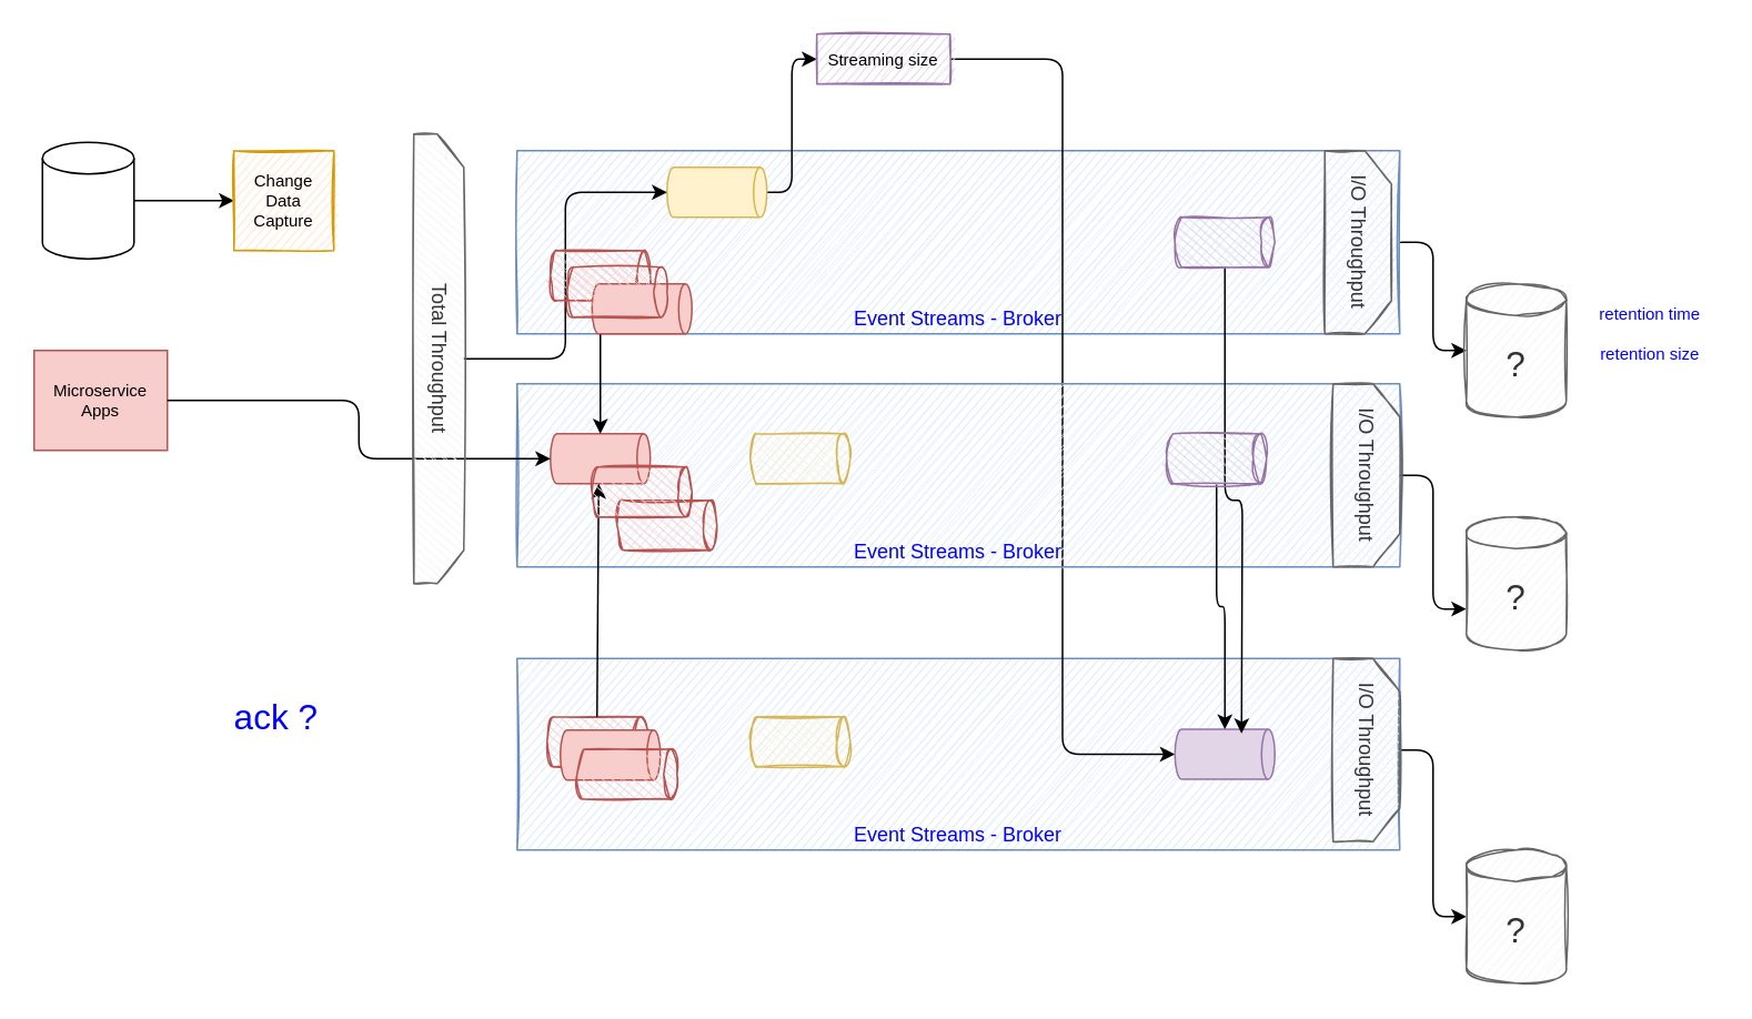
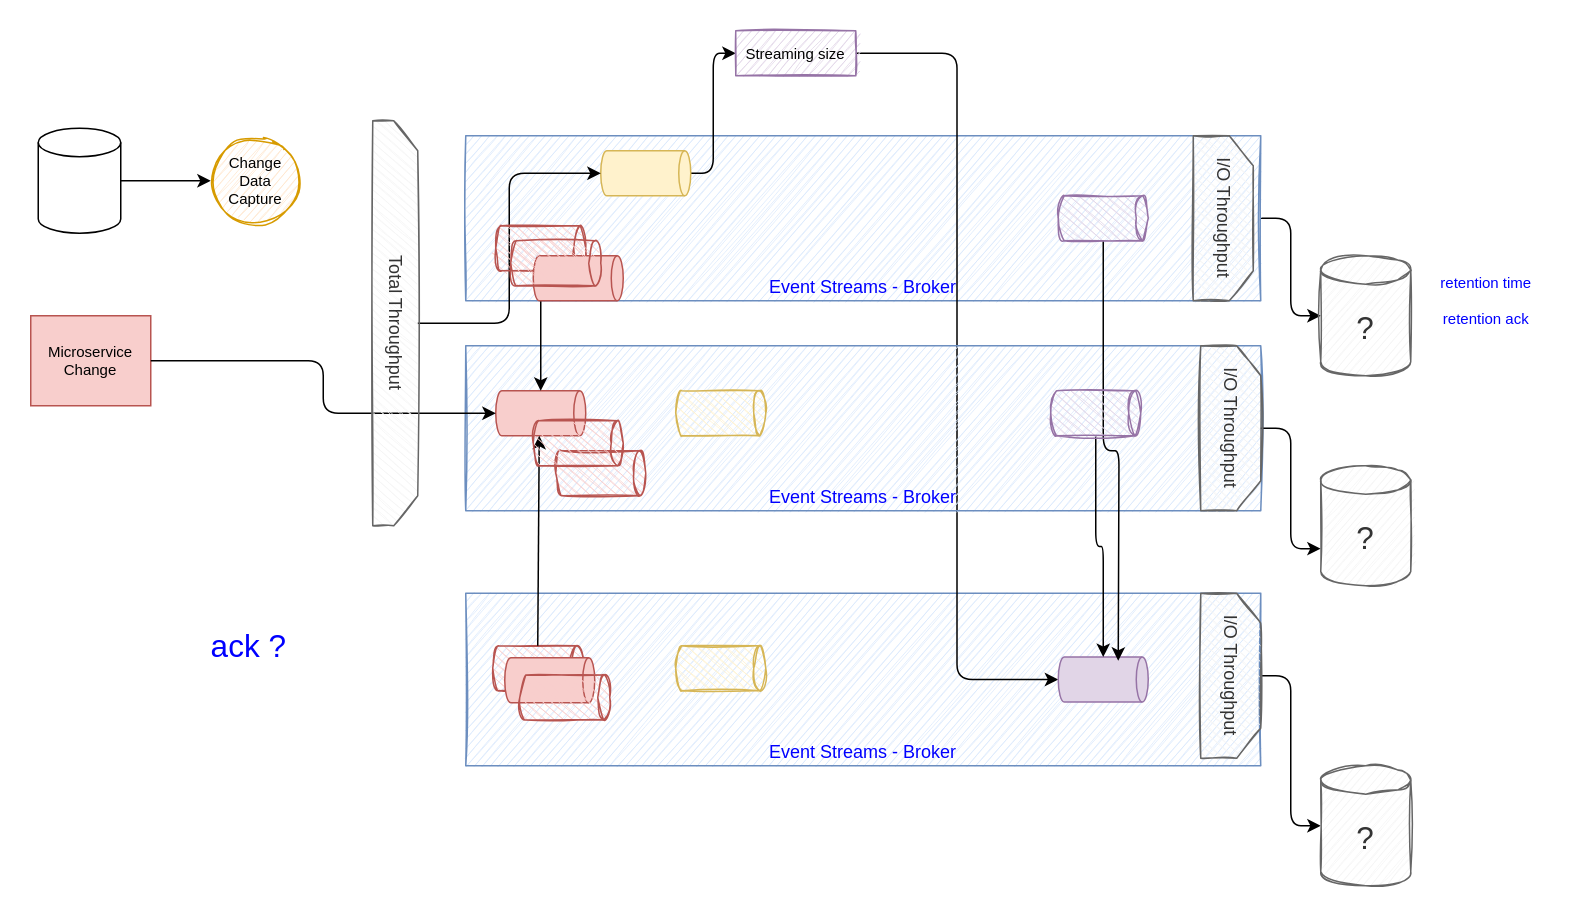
  <mxCell id="0" />
  <mxCell id="1" parent="0" />
  <mxCell id="2" style="edgeStyle=orthogonalEdgeStyle;html=1;entryX=0;entryY=0.5;entryDx=0;entryDy=0;entryPerimeter=0;fontColor=#0000FF;exitX=0.5;exitY=0;exitDx=0;exitDy=0;" parent="1" source="44" target="37" edge="1"><mxGeometry relative="1" as="geometry" /></mxCell>
  <mxCell id="3" value="Event Streams - Broker" style="rounded=0;whiteSpace=wrap;html=1;fillColor=#dae8fc;strokeColor=#6c8ebf;verticalAlign=bottom;sketch=1;fontColor=#0000FF;" parent="1" vertex="1"><mxGeometry x="310" y="395" width="530" height="115" as="geometry" /></mxCell>
  <mxCell id="4" style="edgeStyle=orthogonalEdgeStyle;html=1;entryX=0;entryY=0.5;entryDx=0;entryDy=0;entryPerimeter=0;fontColor=#0000FF;" parent="1" source="5" target="35" edge="1"><mxGeometry relative="1" as="geometry" /></mxCell>
  <mxCell id="5" value="Event Streams - Broker" style="rounded=0;whiteSpace=wrap;html=1;fillColor=#dae8fc;strokeColor=#6c8ebf;verticalAlign=bottom;sketch=1;fontColor=#0000FF;" parent="1" vertex="1"><mxGeometry x="310" y="90" width="530" height="110" as="geometry" /></mxCell>
  <mxCell id="6" style="edgeStyle=orthogonalEdgeStyle;html=1;entryX=0;entryY=0.5;entryDx=0;entryDy=0;fontSize=10;" parent="1" source="7" target="14" edge="1"><mxGeometry relative="1" as="geometry" /></mxCell>
  <mxCell id="7" value="" style="shape=cylinder3;whiteSpace=wrap;html=1;boundedLbl=1;backgroundOutline=1;size=4;fontSize=10;direction=south;fillColor=#fff2cc;strokeColor=#d6b656;" parent="1" vertex="1"><mxGeometry x="400" y="100" width="60" height="30" as="geometry" /></mxCell>
  <mxCell id="8" style="edgeStyle=orthogonalEdgeStyle;html=1;" parent="1" source="9" target="11" edge="1"><mxGeometry relative="1" as="geometry" /></mxCell>
  <mxCell id="9" value="" style="shape=cylinder3;whiteSpace=wrap;html=1;boundedLbl=1;backgroundOutline=1;size=9.487;fontSize=10;" parent="1" vertex="1"><mxGeometry x="25" y="85" width="55" height="70" as="geometry" /></mxCell>
  <mxCell id="10" style="edgeStyle=orthogonalEdgeStyle;html=1;entryX=0.5;entryY=1;entryDx=0;entryDy=0;entryPerimeter=0;fontColor=#0000FF;startArrow=none;" parent="1" source="39" target="7" edge="1"><mxGeometry relative="1" as="geometry" /></mxCell>
- <mxCell id="11" value="Change Data Capture" style="whiteSpace=wrap;html=1;aspect=fixed;fontSize=10;fillColor=#ffe6cc;strokeColor=#d79b00;sketch=1;shadow=0;" parent="1" vertex="1"><mxGeometry x="140" y="90" width="60" height="60" as="geometry" /></mxCell>
- <mxCell id="12" value="Microservice Apps" style="rounded=0;whiteSpace=wrap;html=1;fontSize=10;fillColor=#f8cecc;strokeColor=#b85450;" parent="1" vertex="1"><mxGeometry x="20" y="210" width="80" height="60" as="geometry" /></mxCell>
+ <mxCell id="11" value="Change Data Capture" style="ellipse;whiteSpace=wrap;html=1;aspect=fixed;fontSize=10;fillColor=#ffe6cc;strokeColor=#d79b00;sketch=1;shadow=0;" parent="1" vertex="1"><mxGeometry x="140" y="90" width="60" height="60" as="geometry" /></mxCell>
+ <mxCell id="12" value="Microservice Change" style="rounded=0;whiteSpace=wrap;html=1;fontSize=10;fillColor=#f8cecc;strokeColor=#b85450;" parent="1" vertex="1"><mxGeometry x="20" y="210" width="80" height="60" as="geometry" /></mxCell>
  <mxCell id="13" style="edgeStyle=orthogonalEdgeStyle;html=1;entryX=0.5;entryY=1;entryDx=0;entryDy=0;entryPerimeter=0;fontSize=10;" parent="1" source="14" target="15" edge="1"><mxGeometry relative="1" as="geometry" /></mxCell>
  <mxCell id="14" value="Streaming size" style="rounded=0;whiteSpace=wrap;html=1;fontSize=10;fillColor=#e1d5e7;strokeColor=#9673a6;sketch=1;" parent="1" vertex="1"><mxGeometry x="490" y="20" width="80" height="30" as="geometry" /></mxCell>
  <mxCell id="15" value="" style="shape=cylinder3;whiteSpace=wrap;html=1;boundedLbl=1;backgroundOutline=1;size=4;fontSize=10;direction=south;fillColor=#e1d5e7;strokeColor=#9673a6;" parent="1" vertex="1"><mxGeometry x="705" y="437.5" width="60" height="30" as="geometry" /></mxCell>
  <mxCell id="16" value="" style="shape=cylinder3;whiteSpace=wrap;html=1;boundedLbl=1;backgroundOutline=1;size=4;fontSize=10;direction=south;fillColor=#f8cecc;strokeColor=#b85450;sketch=1;" parent="1" vertex="1"><mxGeometry x="328" y="430" width="60" height="30" as="geometry" /></mxCell>
  <mxCell id="17" value="Event Streams - Broker" style="rounded=0;whiteSpace=wrap;html=1;fillColor=#dae8fc;strokeColor=#6c8ebf;verticalAlign=bottom;sketch=1;fontColor=#0000FF;" parent="1" vertex="1"><mxGeometry x="310" y="230" width="530" height="110" as="geometry" /></mxCell>
  <mxCell id="18" style="edgeStyle=orthogonalEdgeStyle;html=1;entryX=0;entryY=0;entryDx=0;entryDy=55.256;entryPerimeter=0;fontColor=#0000FF;" parent="1" source="17" target="36" edge="1"><mxGeometry relative="1" as="geometry" /></mxCell>
  <mxCell id="19" value="" style="shape=cylinder3;whiteSpace=wrap;html=1;boundedLbl=1;backgroundOutline=1;size=4;fontSize=10;direction=south;fillColor=#f8cecc;strokeColor=#b85450;" parent="1" vertex="1"><mxGeometry x="330" y="260" width="60" height="30" as="geometry" /></mxCell>
  <mxCell id="20" style="edgeStyle=orthogonalEdgeStyle;html=1;entryX=0.5;entryY=1;entryDx=0;entryDy=0;entryPerimeter=0;fontSize=10;" parent="1" source="12" target="19" edge="1"><mxGeometry relative="1" as="geometry" /></mxCell>
  <mxCell id="21" style="edgeStyle=none;html=1;entryX=0;entryY=0.5;entryDx=0;entryDy=0;entryPerimeter=0;fontColor=#0000FF;" parent="1" source="22" target="19" edge="1"><mxGeometry relative="1" as="geometry" /></mxCell>
  <mxCell id="22" value="" style="shape=cylinder3;whiteSpace=wrap;html=1;boundedLbl=1;backgroundOutline=1;size=4;fontSize=10;direction=south;fillColor=#f8cecc;strokeColor=#b85450;sketch=1;" parent="1" vertex="1"><mxGeometry x="330" y="150" width="60" height="30" as="geometry" /></mxCell>
  <mxCell id="23" style="edgeStyle=none;html=1;fontColor=#0000FF;exitX=0;exitY=0.5;exitDx=0;exitDy=0;exitPerimeter=0;" parent="1" source="16" edge="1"><mxGeometry relative="1" as="geometry"><mxPoint x="368.032" y="430" as="sourcePoint" /><mxPoint x="359" y="290" as="targetPoint" /></mxGeometry></mxCell>
  <mxCell id="24" value="" style="shape=cylinder3;whiteSpace=wrap;html=1;boundedLbl=1;backgroundOutline=1;size=4;fontSize=10;direction=south;fillColor=#fff2cc;strokeColor=#d6b656;sketch=1;" parent="1" vertex="1"><mxGeometry x="450" y="430" width="60" height="30" as="geometry" /></mxCell>
  <mxCell id="25" style="edgeStyle=orthogonalEdgeStyle;html=1;fontColor=#0000FF;" parent="1" source="38" target="15" edge="1"><mxGeometry relative="1" as="geometry" /></mxCell>
  <mxCell id="26" style="edgeStyle=orthogonalEdgeStyle;html=1;fontColor=#0000FF;" parent="1" source="27" edge="1"><mxGeometry relative="1" as="geometry"><mxPoint x="745" y="440" as="targetPoint" /></mxGeometry></mxCell>
  <mxCell id="27" value="" style="shape=cylinder3;whiteSpace=wrap;html=1;boundedLbl=1;backgroundOutline=1;size=4;fontSize=10;direction=south;fillColor=#e1d5e7;strokeColor=#9673a6;sketch=1;" parent="1" vertex="1"><mxGeometry x="705" y="130" width="60" height="30" as="geometry" /></mxCell>
  <mxCell id="28" value="" style="shape=cylinder3;whiteSpace=wrap;html=1;boundedLbl=1;backgroundOutline=1;size=4;fontSize=10;direction=south;fillColor=#f8cecc;strokeColor=#b85450;" parent="1" vertex="1"><mxGeometry x="355" y="170" width="60" height="30" as="geometry" /></mxCell>
  <mxCell id="29" value="" style="shape=cylinder3;whiteSpace=wrap;html=1;boundedLbl=1;backgroundOutline=1;size=4;fontSize=10;direction=south;fillColor=#f8cecc;strokeColor=#b85450;" parent="1" vertex="1"><mxGeometry x="336" y="438" width="60" height="30" as="geometry" /></mxCell>
  <mxCell id="30" value="" style="shape=cylinder3;whiteSpace=wrap;html=1;boundedLbl=1;backgroundOutline=1;size=4;fontSize=10;direction=south;fillColor=#f8cecc;strokeColor=#b85450;sketch=1;" parent="1" vertex="1"><mxGeometry x="346" y="449.5" width="60" height="30" as="geometry" /></mxCell>
  <mxCell id="31" value="" style="shape=cylinder3;whiteSpace=wrap;html=1;boundedLbl=1;backgroundOutline=1;size=4;fontSize=10;direction=south;fillColor=#f8cecc;strokeColor=#b85450;sketch=1;" parent="1" vertex="1"><mxGeometry x="370" y="300" width="60" height="30" as="geometry" /></mxCell>
  <mxCell id="32" value="" style="shape=cylinder3;whiteSpace=wrap;html=1;boundedLbl=1;backgroundOutline=1;size=4;fontSize=10;direction=south;fillColor=#fff2cc;strokeColor=#d6b656;sketch=1;" parent="1" vertex="1"><mxGeometry x="450" y="260" width="60" height="30" as="geometry" /></mxCell>
  <mxCell id="33" value="" style="shape=cylinder3;whiteSpace=wrap;html=1;boundedLbl=1;backgroundOutline=1;size=4;fontSize=10;direction=south;fillColor=#f8cecc;strokeColor=#b85450;sketch=1;" parent="1" vertex="1"><mxGeometry x="340" y="160" width="60" height="30" as="geometry" /></mxCell>
  <mxCell id="34" value="" style="shape=cylinder3;whiteSpace=wrap;html=1;boundedLbl=1;backgroundOutline=1;size=4;fontSize=10;direction=south;fillColor=#f8cecc;strokeColor=#b85450;sketch=1;" parent="1" vertex="1"><mxGeometry x="355" y="280" width="60" height="30" as="geometry" /></mxCell>
  <mxCell id="35" value="?" style="shape=cylinder3;whiteSpace=wrap;html=1;boundedLbl=1;backgroundOutline=1;size=9.487;fontSize=21;sketch=1;fillColor=#f5f5f5;fontColor=#333333;strokeColor=#666666;" parent="1" vertex="1"><mxGeometry x="880" y="170" width="60" height="80" as="geometry" /></mxCell>
  <mxCell id="36" value="?" style="shape=cylinder3;whiteSpace=wrap;html=1;boundedLbl=1;backgroundOutline=1;size=9.487;fontSize=21;sketch=1;fillColor=#f5f5f5;fontColor=#333333;strokeColor=#666666;" parent="1" vertex="1"><mxGeometry x="880" y="310" width="60" height="80" as="geometry" /></mxCell>
  <mxCell id="37" value="?" style="shape=cylinder3;whiteSpace=wrap;html=1;boundedLbl=1;backgroundOutline=1;size=9.487;fontSize=21;sketch=1;fillColor=#f5f5f5;fontColor=#333333;strokeColor=#666666;" parent="1" vertex="1"><mxGeometry x="880" y="510" width="60" height="80" as="geometry" /></mxCell>
  <mxCell id="38" value="" style="shape=cylinder3;whiteSpace=wrap;html=1;boundedLbl=1;backgroundOutline=1;size=4;fontSize=10;direction=south;fillColor=#e1d5e7;strokeColor=#9673a6;sketch=1;" parent="1" vertex="1"><mxGeometry x="700" y="260" width="60" height="30" as="geometry" /></mxCell>
  <mxCell id="39" value="Total Throughput" style="shape=loopLimit;whiteSpace=wrap;html=1;shadow=0;sketch=1;fontColor=#333333;rotation=90;fillColor=#f5f5f5;strokeColor=#666666;" parent="1" vertex="1"><mxGeometry x="128" y="200" width="270" height="30" as="geometry" /></mxCell>
  <mxCell id="40" value="ack ?" style="text;html=1;align=center;verticalAlign=middle;resizable=0;points=[];autosize=1;strokeColor=none;fillColor=none;fontSize=21;fontColor=#0000FF;" parent="1" vertex="1"><mxGeometry x="130" y="415" width="70" height="30" as="geometry" /></mxCell>
- <mxCell id="41" value="retention time&lt;br&gt;&lt;br&gt;retention size" style="text;html=1;align=center;verticalAlign=middle;resizable=0;points=[];autosize=1;strokeColor=none;fillColor=none;fontSize=10;fontColor=#0000FF;" parent="1" vertex="1"><mxGeometry x="950" y="180" width="80" height="40" as="geometry" /></mxCell>
+ <mxCell id="41" value="retention time&lt;br&gt;&lt;br&gt;retention ack" style="text;html=1;align=center;verticalAlign=middle;resizable=0;points=[];autosize=1;strokeColor=none;fillColor=none;fontSize=10;fontColor=#0000FF;" parent="1" vertex="1"><mxGeometry x="950" y="180" width="80" height="40" as="geometry" /></mxCell>
  <mxCell id="42" value="I/O Throughput" style="shape=loopLimit;whiteSpace=wrap;html=1;shadow=0;sketch=1;fontColor=#333333;rotation=90;fillColor=#f5f5f5;strokeColor=#666666;" parent="1" vertex="1"><mxGeometry x="760" y="125" width="110" height="40" as="geometry" /></mxCell>
  <mxCell id="43" value="I/O Throughput" style="shape=loopLimit;whiteSpace=wrap;html=1;shadow=0;sketch=1;fontColor=#333333;rotation=90;fillColor=#f5f5f5;strokeColor=#666666;" parent="1" vertex="1"><mxGeometry x="765" y="265" width="110" height="40" as="geometry" /></mxCell>
  <mxCell id="44" value="I/O Throughput" style="shape=loopLimit;whiteSpace=wrap;html=1;shadow=0;sketch=1;fontColor=#333333;rotation=90;fillColor=#f5f5f5;strokeColor=#666666;" parent="1" vertex="1"><mxGeometry x="765" y="430" width="110" height="40" as="geometry" /></mxCell>
